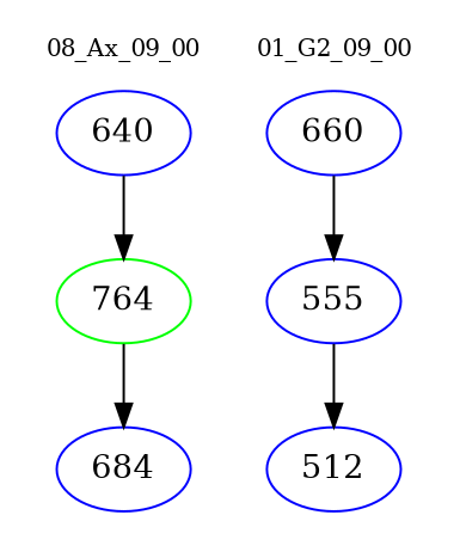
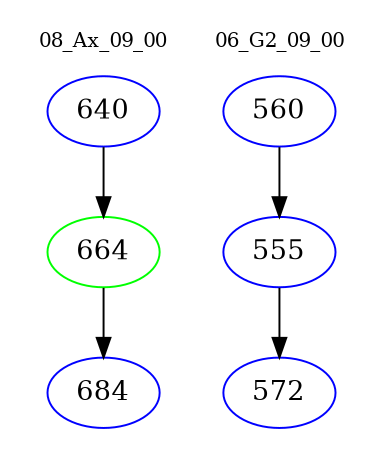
  digraph {
    fontname="DejaVu Serif"
    node [color=blue fontname="DejaVu Serif"]
    edge [color=black fontname="DejaVu Serif"]
    n1 [label=640]
-   n2 [color=green label=764]
+   n2 [color=green label=664]
    n3 [label=684]
-   n4 [label=660]
+   n4 [label=560]
    n5 [label=555]
-   n6 [label=512]
+   n6 [label=572]
    subgraph cluster_1 {
      color=white
      fontsize=10
      label="08_Ax_09_00"
      n1
      n2
      n3
    }
    subgraph cluster_2 {
      color=white
      fontsize=10
-     label="01_G2_09_00"
+     label="06_G2_09_00"
      n4
      n5
      n6
    }
    n1 -> n2
    n2 -> n3
    n4 -> n5
    n5 -> n6
  }
